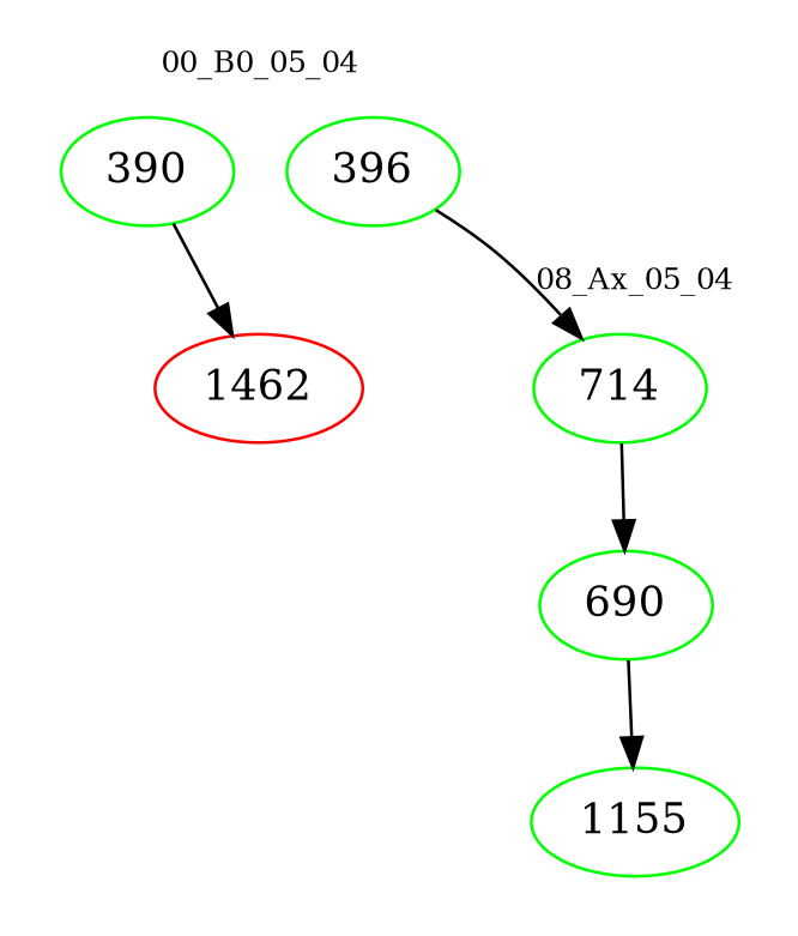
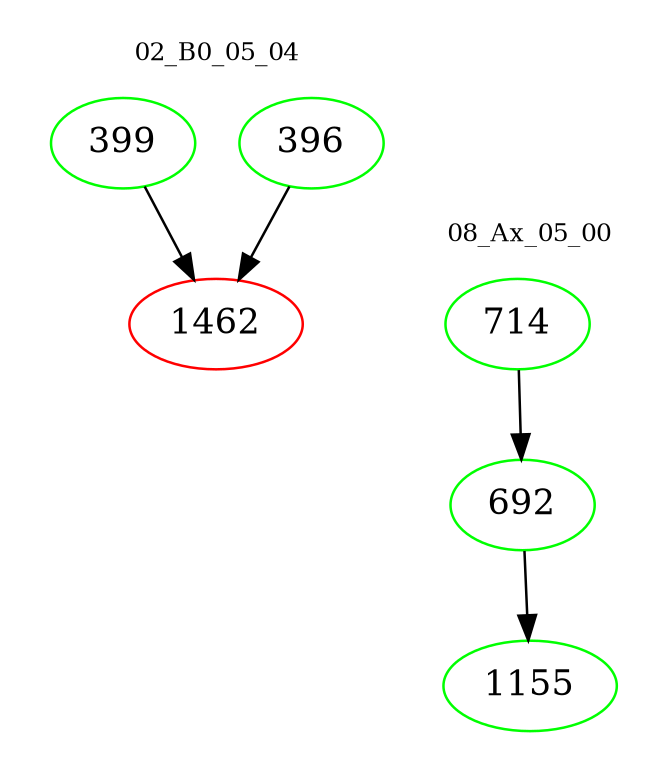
  digraph {
    node [color=green]
    edge [color=black]
    n1 [label=714]
-   n2 [label=690]
+   n2 [label=692]
    n3 [label=1155]
-   n4 [label=390]
+   n4 [label=399]
    n5 [label=396]
    n6 [color=red label=1462]
    subgraph cluster_1 {
      color=white
      fontsize=10
-     label="08_Ax_05_04"
+     label="08_Ax_05_00"
      n1
      n2
      n3
    }
    subgraph cluster_2 {
      color=white
      fontsize=10
-     label="00_B0_05_04"
+     label="02_B0_05_04"
      n4
      n5
      n6
    }
    n1 -> n2
    n2 -> n3
    n4 -> n6
-   n5 -> n1
+   n5 -> n6
  }
